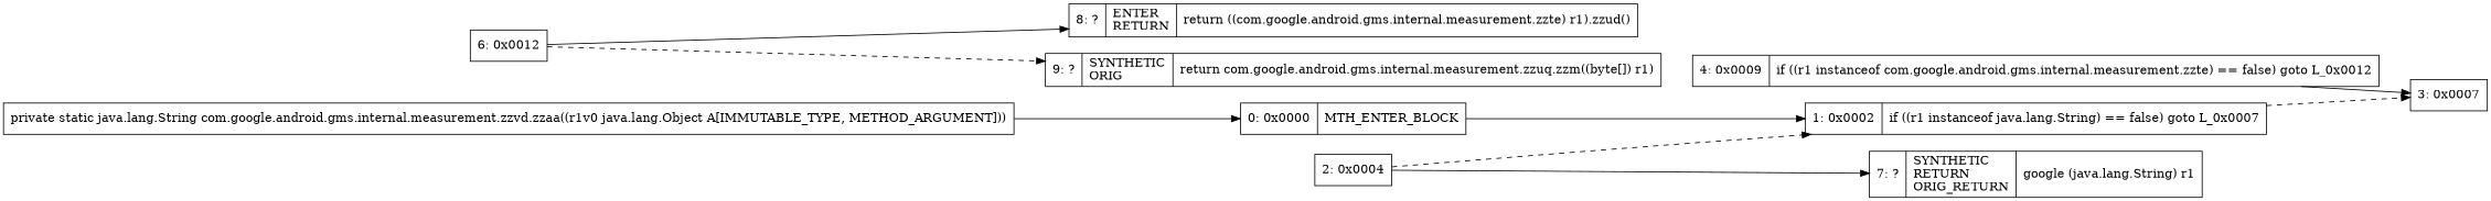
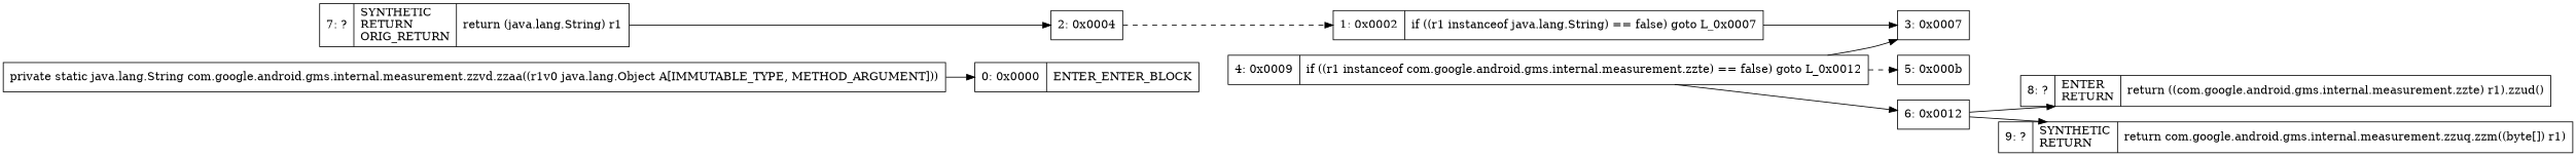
  digraph {
    rankdir=LR
    node [shape=record]
-   n1 [label="{0\:\ 0x0000|MTH_ENTER_BLOCK\l}"]
+   n1 [label="{0\:\ 0x0000|ENTER_ENTER_BLOCK\l}"]
    n2 [label="{1\:\ 0x0002|if ((r1 instanceof java.lang.String) == false) goto L_0x0007\l}"]
    n3 [label="{3\:\ 0x0007}"]
    n4 [label="{2\:\ 0x0004}"]
-   n5 [label="{7\:\ ?|SYNTHETIC\lRETURN\lORIG_RETURN\l|google (java.lang.String) r1\l}"]
+   n5 [label="{7\:\ ?|SYNTHETIC\lRETURN\lORIG_RETURN\l|return (java.lang.String) r1\l}"]
    n6 [label="{4\:\ 0x0009|if ((r1 instanceof com.google.android.gms.internal.measurement.zzte) == false) goto L_0x0012\l}"]
+   n7 [label="{5\:\ 0x000b}"]
    n8 [label="{6\:\ 0x0012}"]
    n9 [label="{8\:\ ?|ENTER\lRETURN\l|return ((com.google.android.gms.internal.measurement.zzte) r1).zzud()\l}"]
-   n10 [label="{9\:\ ?|SYNTHETIC\lORIG\l|return com.google.android.gms.internal.measurement.zzuq.zzm((byte[]) r1)\l}"]
+   n10 [label="{9\:\ ?|SYNTHETIC\lRETURN\l|return com.google.android.gms.internal.measurement.zzuq.zzm((byte[]) r1)\l}"]
    n11 [label="{private static java.lang.String com.google.android.gms.internal.measurement.zzvd.zzaa((r1v0 java.lang.Object A[IMMUTABLE_TYPE, METHOD_ARGUMENT])) }"]
-   n1 -> n2
-   n2 -> n3 [style=dashed]
+   n2 -> n3
    n4 -> n2 [style=dashed]
-   n4 -> n5
+   n5 -> n4
    n6 -> n3
+   n6 -> n7 [style=dashed]
+   n6 -> n8
    n8 -> n9
-   n8 -> n10 [style=dashed]
+   n8 -> n10
    n11 -> n1
  }
